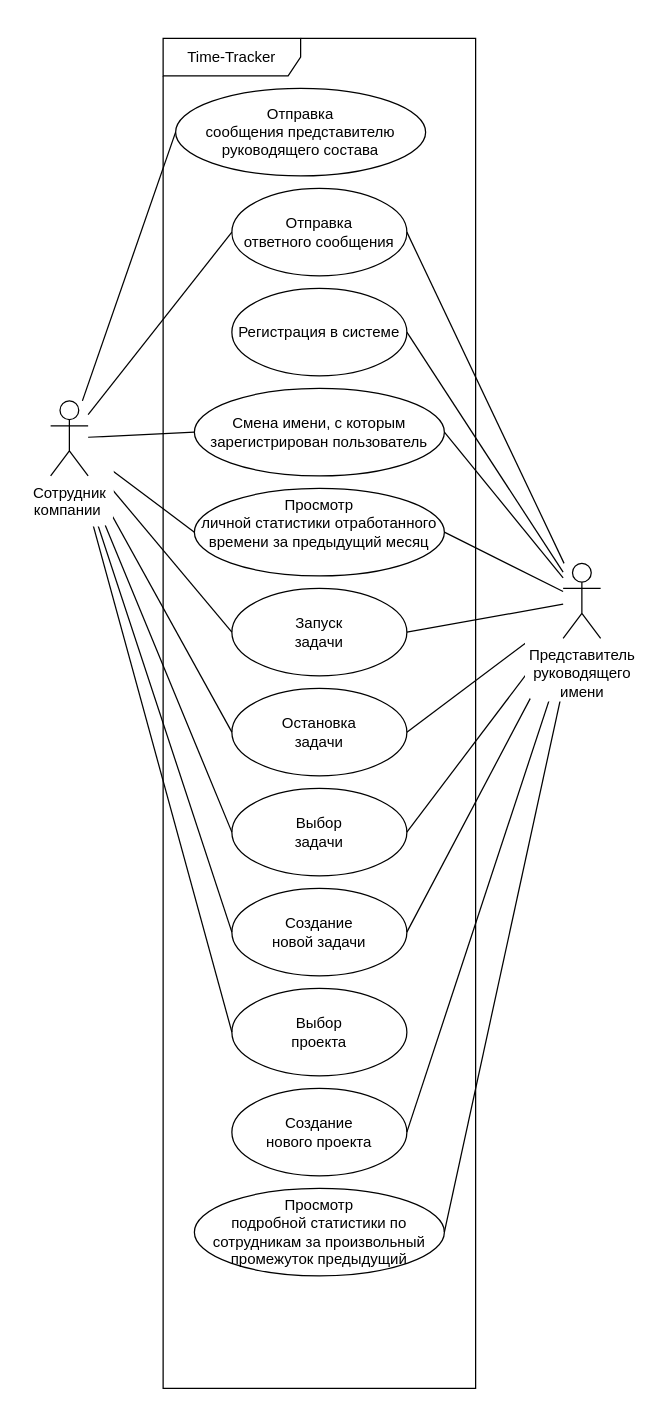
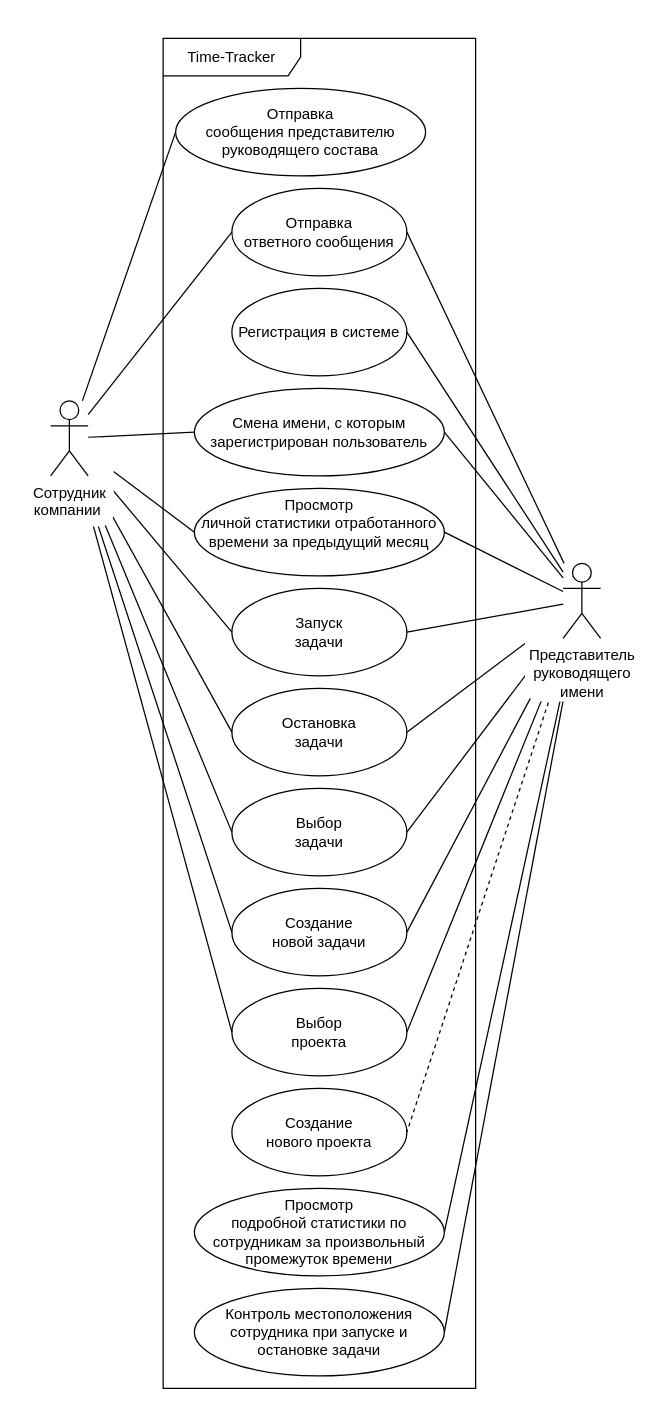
  <mxCell id="0" />
  <mxCell id="1" parent="0" />
  <mxCell id="2" value="" style="rounded=0;whiteSpace=wrap;html=1;strokeColor=#FFFFFF;" vertex="1" parent="1"><mxGeometry width="490" height="1100" as="geometry" x="20" y="20" /></mxCell>
  <mxCell id="3" value="Time-Tracker" style="shape=umlFrame;whiteSpace=wrap;html=1;pointerEvents=0;width=110;height=30;" parent="1" vertex="1"><mxGeometry x="130" y="30" width="250" height="1080" as="geometry" /></mxCell>
  <mxCell id="4" value="Выбор&lt;br style=&quot;border-color: var(--border-color); text-indent: -24px;&quot;&gt;&lt;span style=&quot;text-indent: -24px;&quot;&gt;проекта&lt;/span&gt;" style="ellipse;whiteSpace=wrap;html=1;" parent="1" vertex="1"><mxGeometry x="185" y="790" width="140" height="70" as="geometry" /></mxCell>
  <mxCell id="5" value="Создание&lt;br style=&quot;border-color: var(--border-color); text-indent: -24px;&quot;&gt;&lt;span style=&quot;text-indent: -24px;&quot;&gt;нового проекта&lt;/span&gt;" style="ellipse;whiteSpace=wrap;html=1;" parent="1" vertex="1"><mxGeometry x="185" y="870" width="140" height="70" as="geometry" /></mxCell>
  <mxCell id="6" value="Выбор&lt;br style=&quot;border-color: var(--border-color); text-indent: -24px;&quot;&gt;&lt;span style=&quot;text-indent: -24px;&quot;&gt;задачи&lt;/span&gt;" style="ellipse;whiteSpace=wrap;html=1;" parent="1" vertex="1"><mxGeometry x="185" y="630" width="140" height="70" as="geometry" /></mxCell>
  <mxCell id="7" value="Создание&lt;br style=&quot;border-color: var(--border-color); text-indent: -24px;&quot;&gt;&lt;span style=&quot;text-indent: -24px;&quot;&gt;новой задачи&lt;/span&gt;" style="ellipse;whiteSpace=wrap;html=1;" parent="1" vertex="1"><mxGeometry x="185" y="710" width="140" height="70" as="geometry" /></mxCell>
  <mxCell id="8" value="Запуск&lt;br style=&quot;border-color: var(--border-color); text-indent: -24px;&quot;&gt;&lt;span style=&quot;text-indent: -24px;&quot;&gt;задачи&lt;/span&gt;" style="ellipse;whiteSpace=wrap;html=1;" parent="1" vertex="1"><mxGeometry x="185" y="470" width="140" height="70" as="geometry" /></mxCell>
  <mxCell id="9" value="Остановка&lt;br style=&quot;border-color: var(--border-color); text-indent: -24px;&quot;&gt;&lt;span style=&quot;text-indent: -24px;&quot;&gt;задачи&lt;/span&gt;" style="ellipse;whiteSpace=wrap;html=1;" parent="1" vertex="1"><mxGeometry x="185" y="550" width="140" height="70" as="geometry" /></mxCell>
  <mxCell id="10" value="Отправка&lt;br style=&quot;border-color: var(--border-color); text-indent: -24px;&quot;&gt;&lt;span style=&quot;text-indent: -24px;&quot;&gt;сообщения представителю руководящего состава&lt;/span&gt;" style="ellipse;whiteSpace=wrap;html=1;" parent="1" vertex="1"><mxGeometry x="140" y="70" width="200" height="70" as="geometry" /></mxCell>
  <mxCell id="11" value="Отправка&lt;br style=&quot;border-color: var(--border-color); text-indent: -24px;&quot;&gt;&lt;span style=&quot;text-indent: -24px;&quot;&gt;ответного сообщения&lt;/span&gt;" style="ellipse;whiteSpace=wrap;html=1;" parent="1" vertex="1"><mxGeometry x="185" y="150" width="140" height="70" as="geometry" /></mxCell>
  <mxCell id="12" value="Просмотр&lt;br style=&quot;border-color: var(--border-color); text-indent: -24px;&quot;&gt;&lt;span style=&quot;text-indent: -24px;&quot;&gt;личной статистики отработанного времени за предыдущий месяц&lt;br&gt;&lt;br&gt;&lt;/span&gt;" style="ellipse;whiteSpace=wrap;html=1;" parent="1" vertex="1"><mxGeometry x="155" y="390" width="200" height="70" as="geometry" /></mxCell>
- <mxCell id="13" value="Просмотр&lt;br style=&quot;border-color: var(--border-color);&quot;&gt;подробной статистики по сотрудникам за произвольный промежуток предыдущий" style="ellipse;whiteSpace=wrap;html=1;" parent="1" vertex="1"><mxGeometry x="155" y="950" width="200" height="70" as="geometry" /></mxCell>
+ <mxCell id="13" value="Просмотр&lt;br style=&quot;border-color: var(--border-color);&quot;&gt;подробной статистики по сотрудникам за произвольный промежуток времени" style="ellipse;whiteSpace=wrap;html=1;" parent="1" vertex="1"><mxGeometry x="155" y="950" width="200" height="70" as="geometry" /></mxCell>
  <mxCell id="14" value="" style="endArrow=none;html=1;rounded=0;entryX=0;entryY=0.5;entryDx=0;entryDy=0;" parent="1" source="41" target="10" edge="1"><mxGeometry width="50" height="50" relative="1" as="geometry"><mxPoint x="250" y="200" as="sourcePoint" /><mxPoint x="300" y="150" as="targetPoint" /></mxGeometry></mxCell>
  <mxCell id="15" value="" style="endArrow=none;html=1;rounded=0;entryX=0;entryY=0.5;entryDx=0;entryDy=0;" parent="1" source="41" target="11" edge="1"><mxGeometry width="50" height="50" relative="1" as="geometry"><mxPoint x="-40" y="85" as="sourcePoint" /><mxPoint x="25" y="85" as="targetPoint" /></mxGeometry></mxCell>
  <mxCell id="16" value="" style="endArrow=none;html=1;rounded=0;entryX=0;entryY=0.5;entryDx=0;entryDy=0;" parent="1" source="41" target="4" edge="1"><mxGeometry width="50" height="50" relative="1" as="geometry"><mxPoint x="-40" y="96" as="sourcePoint" /><mxPoint x="55" y="165" as="targetPoint" /></mxGeometry></mxCell>
  <mxCell id="17" value="" style="endArrow=none;html=1;rounded=0;entryX=0;entryY=0.5;entryDx=0;entryDy=0;" parent="1" source="41" target="7" edge="1"><mxGeometry width="50" height="50" relative="1" as="geometry"><mxPoint x="-40" y="90" as="sourcePoint" /><mxPoint x="75" y="185" as="targetPoint" /></mxGeometry></mxCell>
  <mxCell id="18" value="" style="endArrow=none;html=1;rounded=0;entryX=0;entryY=0.5;entryDx=0;entryDy=0;" parent="1" source="41" target="8" edge="1"><mxGeometry width="50" height="50" relative="1" as="geometry"><mxPoint x="-47" y="115" as="sourcePoint" /><mxPoint x="55" y="485" as="targetPoint" /></mxGeometry></mxCell>
  <mxCell id="19" value="" style="endArrow=none;html=1;rounded=0;entryX=0;entryY=0.5;entryDx=0;entryDy=0;" parent="1" source="41" target="9" edge="1"><mxGeometry width="50" height="50" relative="1" as="geometry"><mxPoint x="-37" y="125" as="sourcePoint" /><mxPoint x="65" y="495" as="targetPoint" /></mxGeometry></mxCell>
  <mxCell id="20" value="" style="endArrow=none;html=1;rounded=0;entryX=0;entryY=0.5;entryDx=0;entryDy=0;" parent="1" source="41" target="12" edge="1"><mxGeometry width="50" height="50" relative="1" as="geometry"><mxPoint x="-27" y="135" as="sourcePoint" /><mxPoint x="75" y="505" as="targetPoint" /></mxGeometry></mxCell>
  <mxCell id="21" value="" style="endArrow=none;html=1;rounded=0;entryX=1;entryY=0.5;entryDx=0;entryDy=0;" parent="1" source="39" target="13" edge="1"><mxGeometry width="50" height="50" relative="1" as="geometry"><mxPoint x="-17" y="145" as="sourcePoint" /><mxPoint x="85" y="515" as="targetPoint" /></mxGeometry></mxCell>
  <mxCell id="22" value="" style="endArrow=none;html=1;rounded=0;entryX=1;entryY=0.5;entryDx=0;entryDy=0;" parent="1" source="39" target="12" edge="1"><mxGeometry width="50" height="50" relative="1" as="geometry"><mxPoint x="-40" y="793" as="sourcePoint" /><mxPoint x="25" y="805" as="targetPoint" /></mxGeometry></mxCell>
  <mxCell id="23" value="" style="endArrow=none;html=1;rounded=0;entryX=1;entryY=0.5;entryDx=0;entryDy=0;" parent="1" source="39" target="9" edge="1"><mxGeometry width="50" height="50" relative="1" as="geometry"><mxPoint x="-30" y="803" as="sourcePoint" /><mxPoint x="35" y="815" as="targetPoint" /></mxGeometry></mxCell>
  <mxCell id="24" value="" style="endArrow=none;html=1;rounded=0;entryX=1;entryY=0.5;entryDx=0;entryDy=0;" parent="1" source="39" target="8" edge="1"><mxGeometry width="50" height="50" relative="1" as="geometry"><mxPoint x="-20" y="813" as="sourcePoint" /><mxPoint x="45" y="825" as="targetPoint" /></mxGeometry></mxCell>
  <mxCell id="25" value="" style="endArrow=none;html=1;rounded=0;entryX=1;entryY=0.5;entryDx=0;entryDy=0;" parent="1" source="39" target="7" edge="1"><mxGeometry width="50" height="50" relative="1" as="geometry"><mxPoint x="-40" y="760" as="sourcePoint" /><mxPoint x="50" y="470" as="targetPoint" /></mxGeometry></mxCell>
  <mxCell id="26" value="" style="endArrow=none;html=1;rounded=0;entryX=1;entryY=0.5;entryDx=0;entryDy=0;" parent="1" source="39" target="6" edge="1"><mxGeometry width="50" height="50" relative="1" as="geometry"><mxPoint x="-30" y="770" as="sourcePoint" /><mxPoint x="65" y="575" as="targetPoint" /></mxGeometry></mxCell>
- <mxCell id="27" value="" style="endArrow=none;html=1;rounded=0;entryX=1;entryY=0.5;entryDx=0;entryDy=0;" parent="1" source="39" target="5" edge="1"><mxGeometry width="50" height="50" relative="1" as="geometry"><mxPoint x="-20" y="780" as="sourcePoint" /><mxPoint x="75" y="585" as="targetPoint" /></mxGeometry></mxCell>
+ <mxCell id="27" value="" style="endArrow=none;html=1;rounded=0;entryX=1;entryY=0.5;entryDx=0;entryDy=0;dashed=1;" parent="1" source="39" target="5" edge="1"><mxGeometry width="50" height="50" relative="1" as="geometry"><mxPoint x="-20" y="780" as="sourcePoint" /><mxPoint x="75" y="585" as="targetPoint" /></mxGeometry></mxCell>
+ <mxCell id="28" value="" style="endArrow=none;html=1;rounded=0;entryX=1;entryY=0.5;entryDx=0;entryDy=0;" parent="1" source="39" target="4" edge="1"><mxGeometry width="50" height="50" relative="1" as="geometry"><mxPoint x="-10" y="790" as="sourcePoint" /><mxPoint x="85" y="595" as="targetPoint" /></mxGeometry></mxCell>
  <mxCell id="29" value="" style="endArrow=none;html=1;rounded=0;entryX=1;entryY=0.5;entryDx=0;entryDy=0;" parent="1" source="39" target="11" edge="1"><mxGeometry width="50" height="50" relative="1" as="geometry"><mxPoint x="0" y="800" as="sourcePoint" /><mxPoint x="95" y="605" as="targetPoint" /></mxGeometry></mxCell>
  <mxCell id="30" value="" style="endArrow=none;html=1;rounded=0;entryX=0;entryY=0.5;entryDx=0;entryDy=0;" parent="1" source="41" target="6" edge="1"><mxGeometry width="50" height="50" relative="1" as="geometry"><mxPoint y="359" as="sourcePoint" x="20" /><mxPoint x="195" y="345" as="targetPoint" /></mxGeometry></mxCell>
+ <mxCell id="31" value="Контроль местоположения сотрудника при запуске и&lt;br/&gt;остановке задачи" style="ellipse;whiteSpace=wrap;html=1;" parent="1" vertex="1"><mxGeometry x="155" y="1030" width="200" height="70" as="geometry" /></mxCell>
+ <mxCell id="32" value="" style="endArrow=none;html=1;rounded=0;entryX=1;entryY=0.5;entryDx=0;entryDy=0;" parent="1" source="39" target="31" edge="1"><mxGeometry width="50" height="50" relative="1" as="geometry"><mxPoint x="520" y="510" as="sourcePoint" /><mxPoint x="365" y="825" as="targetPoint" /></mxGeometry></mxCell>
  <mxCell id="33" value="Регистрация в системе" style="ellipse;whiteSpace=wrap;html=1;" vertex="1" parent="1"><mxGeometry x="185" y="230" width="140" height="70" as="geometry" /></mxCell>
  <mxCell id="34" value="Смена имени, с которым зарегистрирован пользователь" style="ellipse;whiteSpace=wrap;html=1;" vertex="1" parent="1"><mxGeometry x="155" y="310" width="200" height="70" as="geometry" /></mxCell>
  <mxCell id="35" value="" style="endArrow=none;html=1;rounded=0;entryX=1;entryY=0.5;entryDx=0;entryDy=0;" edge="1" parent="1" source="39" target="33"><mxGeometry width="50" height="50" relative="1" as="geometry"><mxPoint x="470" y="451" as="sourcePoint" /><mxPoint x="335" y="195" as="targetPoint" /></mxGeometry></mxCell>
  <mxCell id="36" value="" style="endArrow=none;html=1;rounded=0;entryX=1;entryY=0.5;entryDx=0;entryDy=0;" edge="1" parent="1" source="39" target="34"><mxGeometry width="50" height="50" relative="1" as="geometry"><mxPoint x="470" y="460" as="sourcePoint" /><mxPoint x="335" y="275" as="targetPoint" /></mxGeometry></mxCell>
  <mxCell id="37" value="" style="endArrow=none;html=1;rounded=0;entryX=0;entryY=0.5;entryDx=0;entryDy=0;" edge="1" parent="1" source="41" target="34"><mxGeometry width="50" height="50" relative="1" as="geometry"><mxPoint x="80" y="350" as="sourcePoint" /><mxPoint x="195" y="275" as="targetPoint" /></mxGeometry></mxCell>
  <mxCell id="38" value="" style="rounded=1;whiteSpace=wrap;html=1;strokeColor=#FFFFFF;" vertex="1" parent="1"><mxGeometry x="420" y="490" width="90" height="70" as="geometry" /></mxCell>
  <mxCell id="39" value="&lt;span style=&quot;background-color: rgb(255, 255, 255);&quot;&gt;Представитель &lt;br&gt;руководящего &lt;br&gt;имени&lt;/span&gt;" style="shape=umlActor;verticalLabelPosition=bottom;verticalAlign=top;html=1;outlineConnect=0;" parent="1" vertex="1"><mxGeometry x="450" y="450" width="30" height="60" as="geometry" /></mxCell>
  <mxCell id="40" value="" style="rounded=1;whiteSpace=wrap;html=1;strokeColor=#FFFFFF;" vertex="1" parent="1"><mxGeometry y="350" width="70" height="70" as="geometry" x="20" /></mxCell>
  <mxCell id="41" value="Сотрудник&lt;br&gt;компании&amp;nbsp;" style="shape=umlActor;verticalLabelPosition=bottom;verticalAlign=top;html=1;outlineConnect=0;" parent="1" vertex="1"><mxGeometry x="40" y="320" width="30" height="60" as="geometry" /></mxCell>
